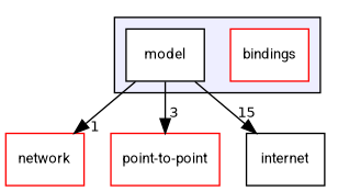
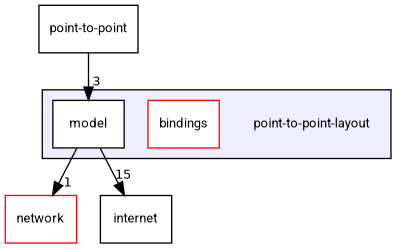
  digraph {
    compound=true
    fontname=Roboto
    node [fontname=Roboto fontsize=10 shape=box color=red fillcolor=white style=filled]
    edge [fontname=Roboto labeldistance=1.5 labelfontname=Helvetica labelfontsize=10]
+   n1 [label="point-to-point-layout" shape=plaintext color="" fillcolor="" style=""]
    n2 [label=bindings]
    n3 [color=black label=model]
    n4 [label=network]
-   n5 [label="point-to-point"]
+   n5 [color=black label="point-to-point"]
    n6 [color=black label=internet]
    subgraph cluster_1 {
      bgcolor="#eeeeff"
      pencolor=black
+     n1
      n2
      n3
    }
    n3 -> n4 [headlabel=1]
-   n3 -> n5 [headlabel=3]
+   n5 -> n3 [headlabel=3]
    n3 -> n6 [headlabel=15]
  }
